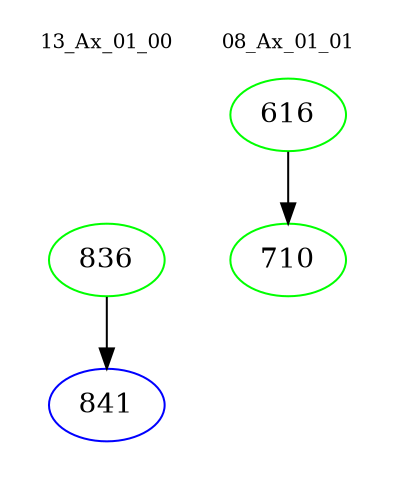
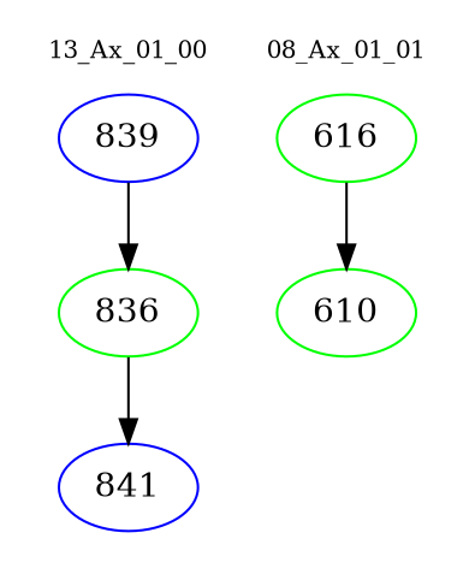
  digraph {
    fontname="DejaVu Serif"
    node [color=green fontname="DejaVu Serif"]
    edge [color=black fontname="DejaVu Serif"]
+   n1 [color=blue label=839]
    n2 [label=836]
    n3 [color=blue label=841]
    n4 [label=616]
-   n5 [label=710]
+   n5 [label=610]
    subgraph cluster_1 {
      color=white
      fontsize=10
      label="13_Ax_01_00"
+     n1
      n2
      n3
    }
    subgraph cluster_2 {
      color=white
      fontsize=10
      label="08_Ax_01_01"
      n4
      n5
    }
+   n1 -> n2
    n2 -> n3
    n4 -> n5
  }
